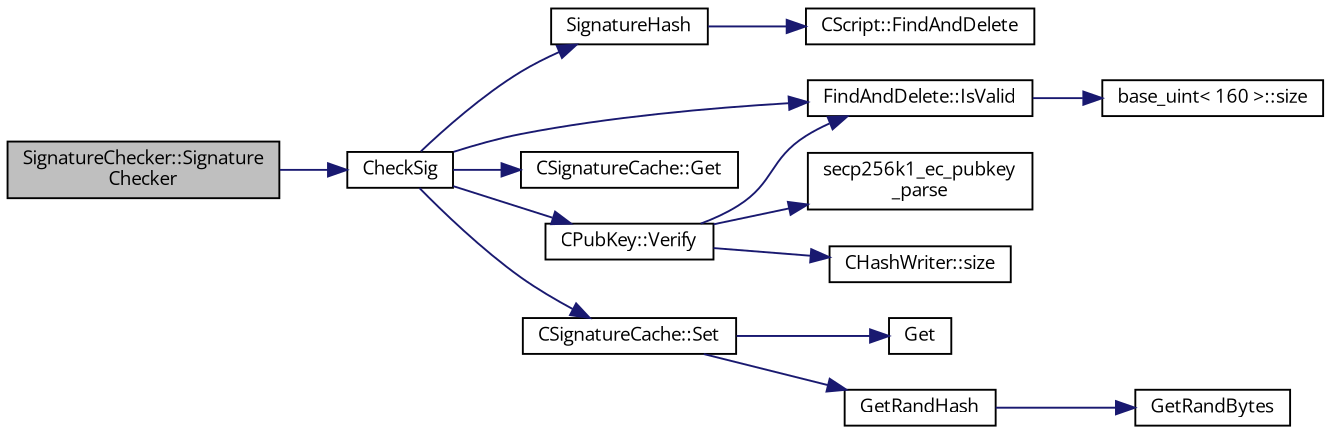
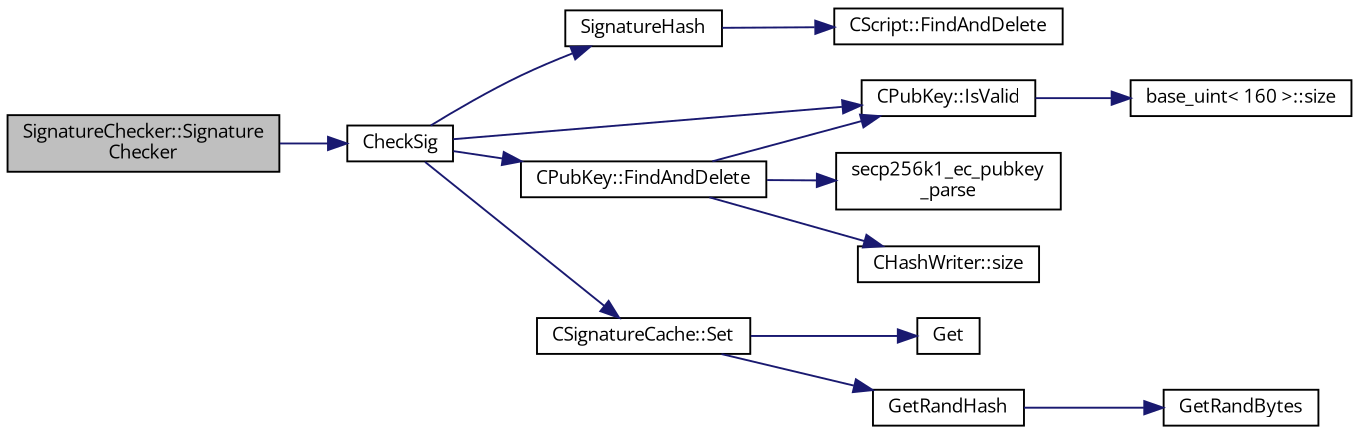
  digraph {
    fontname="Open Sans"
    rankdir=LR
    node [color=black fillcolor=white fontname="Open Sans" fontsize=10 shape=record style=filled]
    edge [color=midnightblue fontname="Open Sans" fontsize=10 labelfontname=Helvetica labelfontsize=10 style=solid]
    n1 [fillcolor=grey75 fontcolor=black height=0.2 label="SignatureChecker::Signature\lChecker" width=0.4]
    n2 [height=0.2 label=CheckSig width=0.4]
-   n3 [height=0.2 label="FindAndDelete::IsValid" width=0.4]
+   n3 [height=0.2 label="CPubKey::IsValid" width=0.4]
    n4 [height=0.2 label=SignatureHash width=0.4]
-   n5 [height=0.2 label="CSignatureCache::Get" width=0.4]
-   n6 [height=0.2 label="CPubKey::Verify" width=0.4]
+   n6 [height=0.2 label="CPubKey::FindAndDelete" width=0.4]
    n7 [height=0.2 label="CSignatureCache::Set" width=0.4]
    n8 [height=0.2 label="base_uint\< 160 \>::size" width=0.4]
    n9 [height=0.2 label="CScript::FindAndDelete" width=0.4]
    n10 [height=0.2 label="secp256k1_ec_pubkey\l_parse" width=0.4]
    n11 [height=0.2 label="CHashWriter::size" width=0.4]
    n12 [height=0.2 label=Get width=0.4]
    n13 [height=0.2 label=GetRandHash width=0.4]
    n14 [height=0.2 label=GetRandBytes width=0.4]
    n1 -> n2
    n2 -> n3
    n2 -> n4
-   n2 -> n5
    n2 -> n6
    n2 -> n7
    n3 -> n8
    n4 -> n9
    n6 -> n3
    n6 -> n10
    n6 -> n11
    n7 -> n12
    n7 -> n13
    n13 -> n14
  }
